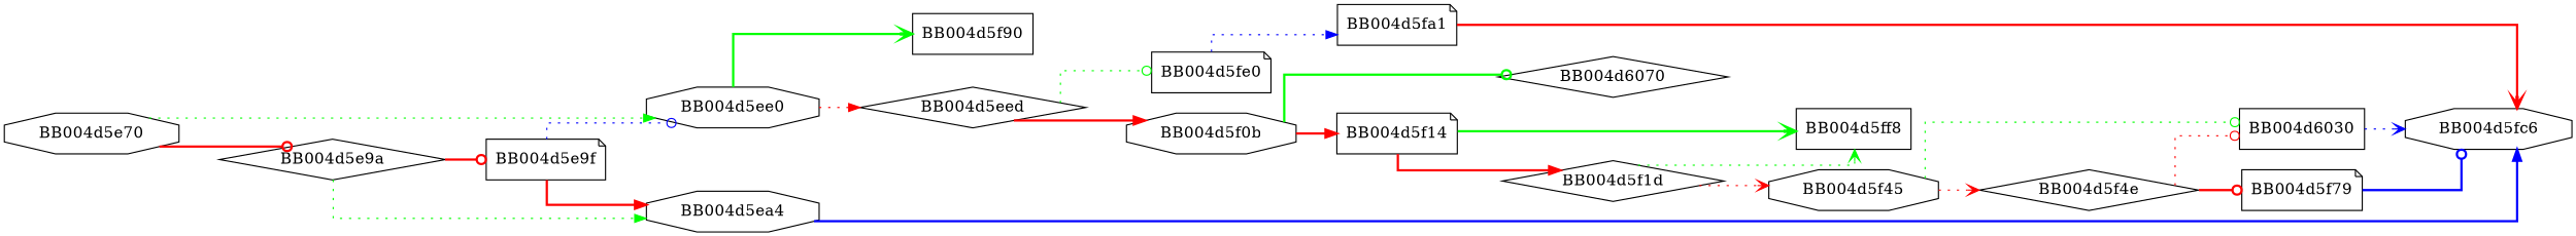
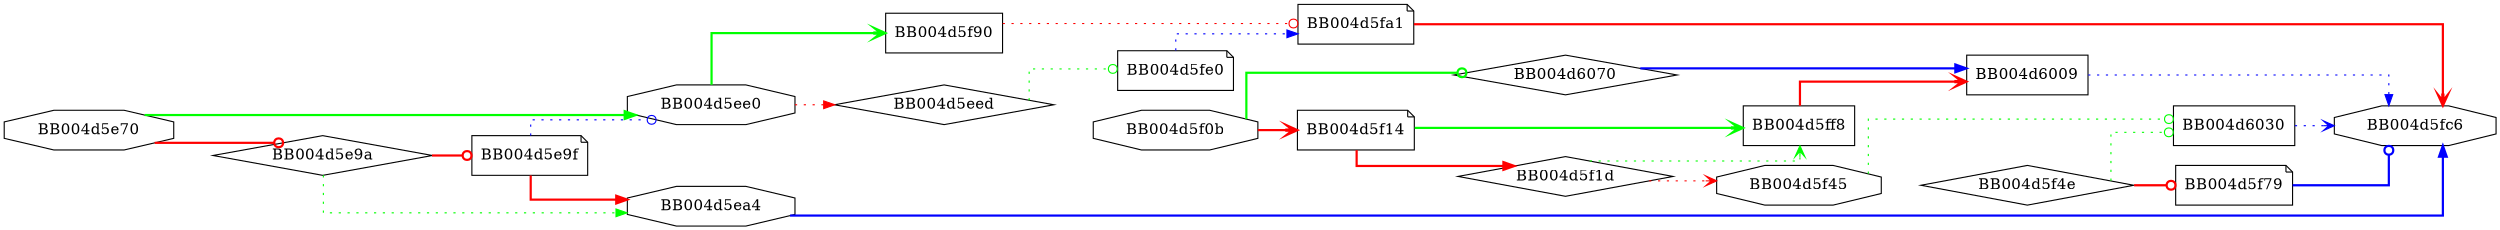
  digraph {
    fontname="DejaVu Serif"
    rankdir=LR
    splines=ortho
    node [fontname="DejaVu Serif" shape=octagon]
    edge [arrowhead=normal color=red fontname="DejaVu Serif" style=bold]
    BB004d5e70
    BB004d5ee0
    BB004d5e9a [shape=diamond]
    BB004d5f90 [shape=box]
    BB004d5eed [shape=diamond]
    BB004d5ea4
    BB004d5e9f [shape=note]
    BB004d5fa1 [shape=note]
    BB004d5fe0 [shape=note]
    BB004d5f0b
    BB004d5fc6
    BB004d6070 [shape=diamond]
    BB004d5f14 [shape=note]
+   BB004d6009 [shape=box]
    BB004d5ff8 [shape=box]
    BB004d5f1d [shape=diamond]
    BB004d5f45
    BB004d6030 [shape=box]
    BB004d5f4e [shape=diamond]
    BB004d5f79 [shape=note]
-   BB004d5e70 -> BB004d5ee0 [color=green style=dotted]
+   BB004d5e70 -> BB004d5ee0 [color=green]
    BB004d5e70 -> BB004d5e9a [arrowhead=odot]
    BB004d5ee0 -> BB004d5f90 [arrowhead=vee color=green]
    BB004d5ee0 -> BB004d5eed [style=dotted]
    BB004d5e9a -> BB004d5ea4 [color=green style=dotted]
    BB004d5e9a -> BB004d5e9f [arrowhead=odot]
+   BB004d5f90 -> BB004d5fa1 [arrowhead=odot style=dotted]
    BB004d5eed -> BB004d5fe0 [arrowhead=odot color=green style=dotted]
-   BB004d5eed -> BB004d5f0b
    BB004d5ea4 -> BB004d5fc6 [color=blue]
    BB004d5e9f -> BB004d5ee0 [arrowhead=odot color=blue style=dotted]
    BB004d5e9f -> BB004d5ea4
    BB004d5fa1 -> BB004d5fc6 [arrowhead=vee]
    BB004d5fe0 -> BB004d5fa1 [color=blue style=dotted]
    BB004d5f0b -> BB004d6070 [arrowhead=odot color=green]
-   BB004d5f0b -> BB004d5f14
+   BB004d5f0b -> BB004d5f14 [arrowhead=vee]
+   BB004d6070 -> BB004d6009 [color=blue]
    BB004d5f14 -> BB004d5ff8 [arrowhead=vee color=green]
    BB004d5f14 -> BB004d5f1d
+   BB004d6009 -> BB004d5fc6 [color=blue style=dotted]
+   BB004d5ff8 -> BB004d6009 [arrowhead=vee]
    BB004d5f1d -> BB004d5ff8 [arrowhead=vee color=green style=dotted]
    BB004d5f1d -> BB004d5f45 [arrowhead=vee style=dotted]
    BB004d5f45 -> BB004d6030 [arrowhead=odot color=green style=dotted]
-   BB004d5f45 -> BB004d5f4e [arrowhead=vee style=dotted]
    BB004d6030 -> BB004d5fc6 [arrowhead=vee color=blue style=dotted]
-   BB004d5f4e -> BB004d6030 [arrowhead=odot style=dotted]
+   BB004d5f4e -> BB004d6030 [arrowhead=odot color=green style=dotted]
    BB004d5f4e -> BB004d5f79 [arrowhead=odot]
    BB004d5f79 -> BB004d5fc6 [arrowhead=odot color=blue]
  }
